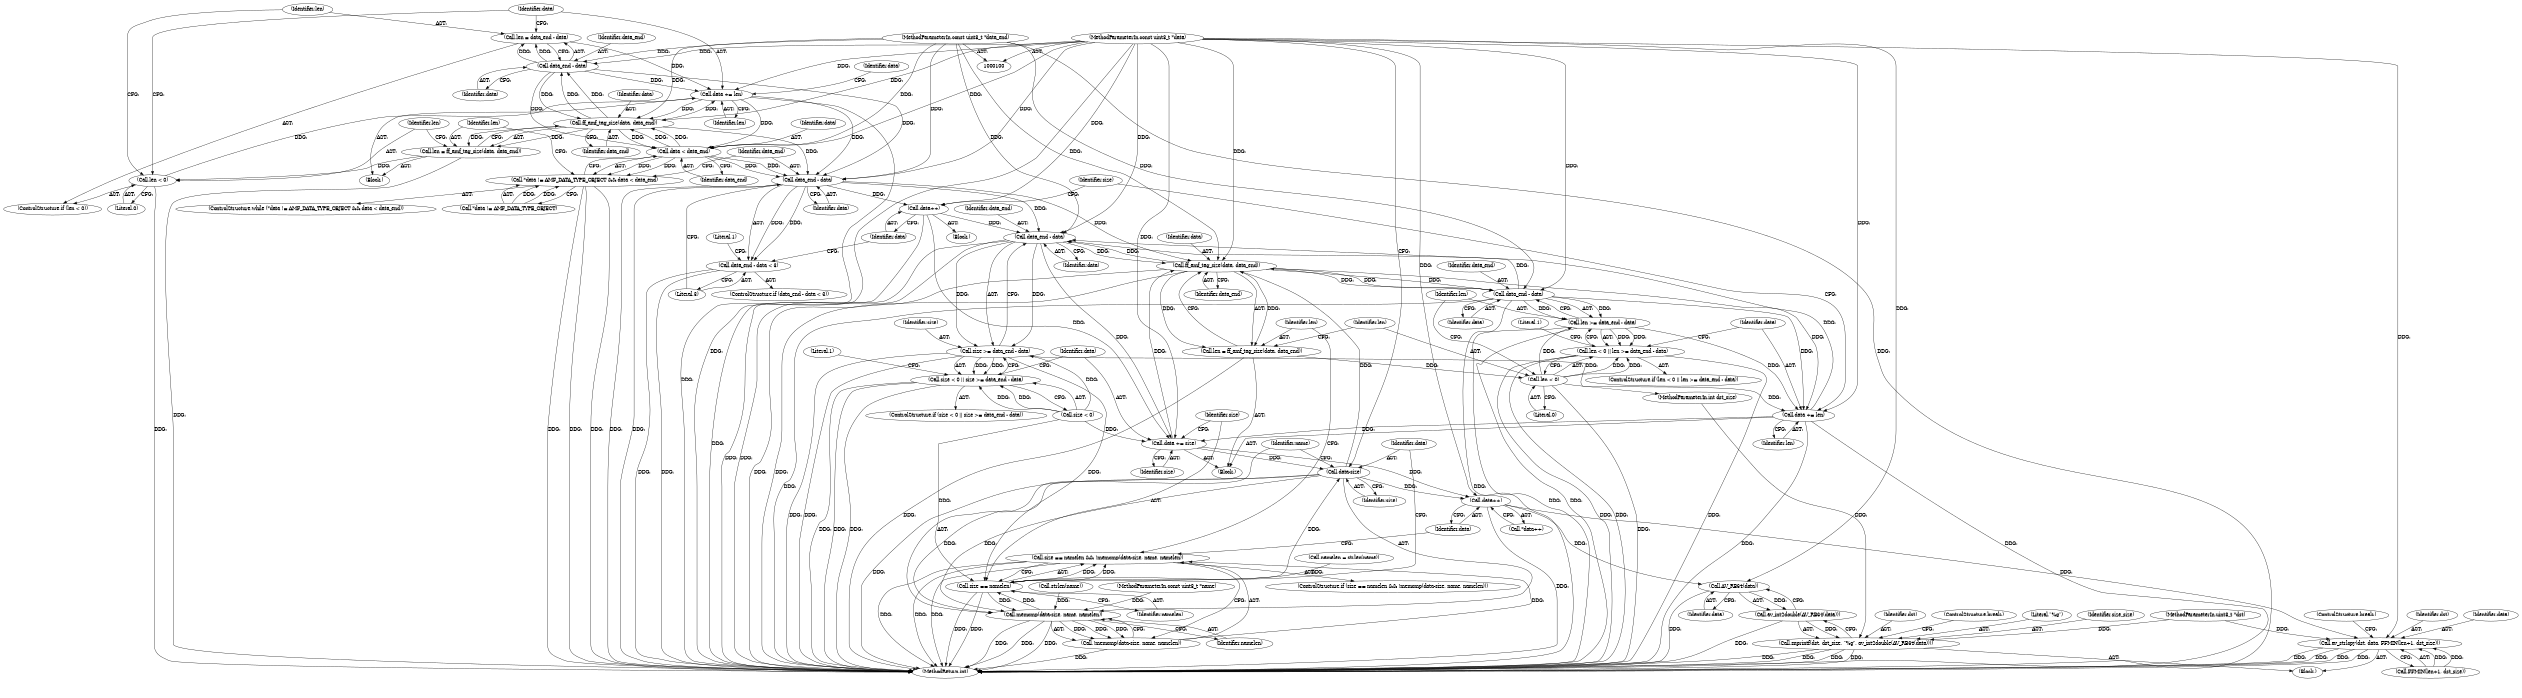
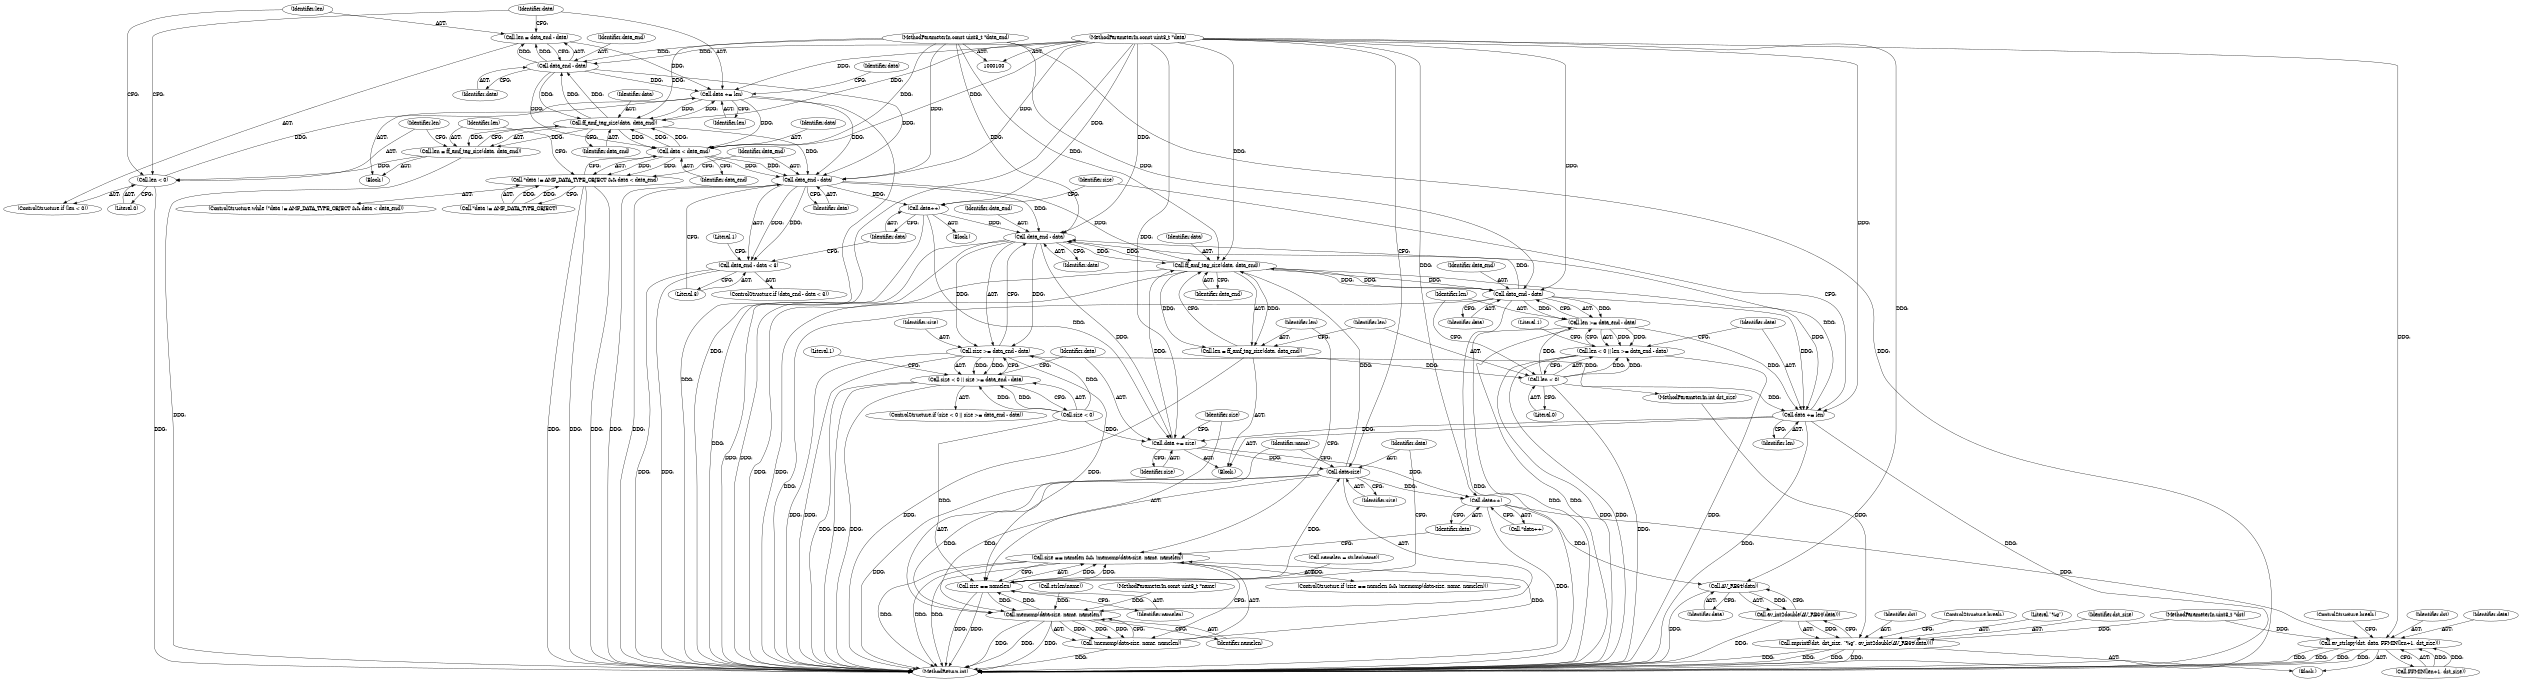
  digraph {
    n1 [label="(Call,len = data_end - data)"]
    n2 [label="(Call,data_end - data)"]
    n3 [label="(Call,data += len)"]
    n4 [label="(ControlStructure,if (len < 0))"]
    n5 [label="(Call,ff_amf_tag_size(data, data_end))"]
    n6 [label="(Call,data < data_end)"]
    n7 [label="(Call,data_end - data)"]
    n8 [label="(Identifier,data)"]
    n9 [label="(Identifier,len)"]
    n10 [label="(Block,)"]
    n11 [label="(MethodReturn,int)"]
    n12 [label="(Call,len = ff_amf_tag_size(data, data_end))"]
    n13 [label="(Identifier,data_end)"]
    n14 [label="(Call,*data != AMF_DATA_TYPE_OBJECT && data < data_end)"]
    n15 [label="(Identifier,data_end)"]
    n16 [label="(Call,data++)"]
    n17 [label="(Call,data_end - data)"]
    n18 [label="(Call,ff_amf_tag_size(data, data_end))"]
    n19 [label="(Call,data_end - data < 3)"]
    n20 [label="(Identifier,data)"]
    n21 [label="(Call,len < 0)"]
    n22 [label="(Literal,0)"]
    n23 [label="(MethodParameterIn,const uint8_t *data)"]
    n24 [label="(Call,data += size)"]
    n25 [label="(Call,data-size)"]
    n26 [label="(Call,data++)"]
    n27 [label="(Call,AV_RB64(data))"]
    n28 [label="(Call,av_strlcpy(dst, data, FFMIN(len+1, dst_size)))"]
    n29 [label="(Call,data += len)"]
    n30 [label="(Call,data_end - data)"]
    1000100
    n32 [label="(Identifier,data)"]
    n33 [label="(Block,)"]
    n34 [label="(Call,size >= data_end - data)"]
    n35 [label="(Identifier,data)"]
    n36 [label="(Block,)"]
    n37 [label="(Identifier,size)"]
    n38 [label="(Call,memcmp(data-size, name, namelen))"]
    n39 [label="(Identifier,size)"]
    n40 [label="(Call,*data++)"]
    n41 [label="(Identifier,data)"]
    n42 [label="(Call,av_int2double(AV_RB64(data)))"]
    n43 [label="(Identifier,data)"]
    n44 [label="(Block,)"]
    n45 [label="(Call,FFMIN(len+1, dst_size))"]
    n46 [label="(Call,len = ff_amf_tag_size(data, data_end))"]
    n47 [label="(Identifier,data_end)"]
    n48 [label="(Identifier,len)"]
    n49 [label="(Call,len >= data_end - data)"]
    n50 [label="(Identifier,data)"]
    n51 [label="(ControlStructure,while (*data != AMF_DATA_TYPE_OBJECT && data < data_end))"]
    n52 [label="(Call,*data != AMF_DATA_TYPE_OBJECT)"]
    n53 [label="(MethodParameterIn,const uint8_t *data_end)"]
    n54 [label="(Literal,3)"]
    n55 [label="(ControlStructure,if (data_end - data < 3))"]
    n56 [label="(Call,size < 0 || size >= data_end - data)"]
    n57 [label="(Call,size == namelen)"]
    n58 [label="(MethodParameterIn,int dst_size)"]
    n59 [label="(Call,size < 0)"]
    n60 [label="(ControlStructure,if (size < 0 || size >= data_end - data))"]
    n61 [label="(Call,size == namelen && !memcmp(data-size, name, namelen))"]
    n62 [label="(Identifier,namelen)"]
    n63 [label="(Call,!memcmp(data-size, name, namelen))"]
    n64 [label="(Identifier,namelen)"]
    n65 [label="(ControlStructure,if (size == namelen && !memcmp(data-size, name, namelen)))"]
    n66 [label="(Call,snprintf(dst, dst_size, \"%g\", av_int2double(AV_RB64(data))))"]
    n67 [label="(Call,len < 0)"]
    n68 [label="(Call,len < 0 || len >= data_end - data)"]
    n69 [label="(Literal,0)"]
-   n70 [label="(ControlStructure,if (len < 0 || len >= data_end - data))"]
    n71 [label="(Identifier,data)"]
    n72 [label="(Literal,1)"]
    n73 [label="(Identifier,data)"]
    n74 [label="(Identifier,len)"]
    n75 [label="(Identifier,len)"]
    n76 [label="(Identifier,data_end)"]
    n77 [label="(Identifier,data)"]
    n78 [label="(Identifier,dst)"]
    n79 [label="(Identifier,len)"]
    n80 [label="(Identifier,dst)"]
    n81 [label="(Identifier,data)"]
    n82 [label="(Identifier,data_end)"]
    n83 [label="(Literal,1)"]
    n84 [label="(Identifier,len)"]
    n85 [label="(Identifier,len)"]
    n86 [label="(Identifier,data)"]
    n87 [label="(Identifier,size)"]
    n88 [label="(Identifier,name)"]
    n89 [label="(Identifier,data)"]
    n90 [label="(ControlStructure,break;)"]
    n91 [label="(Call,strlen(name))"]
    n92 [label="(Identifier,data)"]
    n93 [label="(Literal,1)"]
    n94 [label="(ControlStructure,break;)"]
    n95 [label="(Identifier,data)"]
    n96 [label="(Identifier,size)"]
    n97 [label="(Identifier,data_end)"]
    n98 [label="(Identifier,data_end)"]
    n99 [label="(Identifier,data)"]
    n100 [label="(MethodParameterIn,uint8_t *dst)"]
    n101 [label="(Identifier,size)"]
    n102 [label="(Literal,\"%g\")"]
-   n103 [label="(Identifier,size_size)"]
+   n103 [label="(Identifier,dst_size)"]
    n104 [label="(MethodParameterIn,const uint8_t *name)"]
    n105 [label="(Identifier,len)"]
    n106 [label="(Call,namelen = strlen(name))"]
    n1 -> n2 [label="CFG: "]
    n1 -> n3 [label="DDG: "]
    n1 -> n4 [label="AST: "]
    n2 -> n1 [label="AST: "]
    n2 -> n1 [label="DDG: "]
    n2 -> n1 [label="DDG: "]
    n2 -> n3 [label="DDG: "]
    n2 -> n5 [label="DDG: "]
    n2 -> n6 [label="DDG: "]
    n2 -> n7 [label="DDG: "]
    n2 -> n8 [label="CFG: "]
    n3 -> n5 [label="DDG: "]
    n3 -> n6 [label="DDG: "]
    n3 -> n7 [label="DDG: "]
    n3 -> n9 [label="CFG: "]
    n3 -> n10 [label="AST: "]
    n3 -> n11 [label="DDG: "]
    n5 -> n2 [label="DDG: "]
    n5 -> n2 [label="DDG: "]
    n5 -> n3 [label="DDG: "]
    n5 -> n6 [label="DDG: "]
    n5 -> n7 [label="DDG: "]
    n5 -> n12 [label="AST: "]
    n5 -> n12 [label="DDG: "]
    n5 -> n12 [label="DDG: "]
    n5 -> n13 [label="CFG: "]
    n6 -> n5 [label="DDG: "]
    n6 -> n5 [label="DDG: "]
    n6 -> n7 [label="DDG: "]
    n6 -> n7 [label="DDG: "]
    n6 -> n14 [label="AST: "]
    n6 -> n14 [label="DDG: "]
    n6 -> n14 [label="DDG: "]
    n6 -> n15 [label="CFG: "]
    n7 -> n11 [label="DDG: "]
    n7 -> n11 [label="DDG: "]
    n7 -> n16 [label="DDG: "]
    n7 -> n17 [label="DDG: "]
    n7 -> n18 [label="DDG: "]
    n7 -> n19 [label="AST: "]
    n7 -> n19 [label="DDG: "]
    n7 -> n19 [label="DDG: "]
    n7 -> n20 [label="CFG: "]
    n8 -> n2 [label="AST: "]
    n9 -> n3 [label="AST: "]
    n12 -> n5 [label="CFG: "]
    n12 -> n10 [label="AST: "]
    n12 -> n11 [label="DDG: "]
    n12 -> n21 [label="DDG: "]
    n13 -> n5 [label="AST: "]
    n14 -> n6 [label="CFG: "]
    n14 -> n11 [label="DDG: "]
    n14 -> n11 [label="DDG: "]
    n14 -> n11 [label="DDG: "]
    n14 -> n51 [label="AST: "]
    n14 -> n52 [label="CFG: "]
    n15 -> n6 [label="AST: "]
    n16 -> n11 [label="DDG: "]
    n16 -> n17 [label="DDG: "]
    n16 -> n24 [label="DDG: "]
    n16 -> n32 [label="CFG: "]
    n16 -> n33 [label="AST: "]
    n17 -> n11 [label="DDG: "]
    n17 -> n11 [label="DDG: "]
    n17 -> n18 [label="DDG: "]
    n17 -> n24 [label="DDG: "]
    n17 -> n34 [label="AST: "]
    n17 -> n34 [label="DDG: "]
    n17 -> n34 [label="DDG: "]
    n17 -> n35 [label="CFG: "]
    n18 -> n11 [label="DDG: "]
    n18 -> n11 [label="DDG: "]
    n18 -> n17 [label="DDG: "]
    n18 -> n29 [label="DDG: "]
    n18 -> n30 [label="DDG: "]
    n18 -> n30 [label="DDG: "]
    n18 -> n46 [label="AST: "]
    n18 -> n46 [label="DDG: "]
    n18 -> n46 [label="DDG: "]
    n18 -> n47 [label="CFG: "]
    n19 -> n11 [label="DDG: "]
    n19 -> n11 [label="DDG: "]
    n19 -> n54 [label="CFG: "]
    n19 -> n55 [label="AST: "]
    n20 -> n7 [label="AST: "]
    n21 -> n3 [label="DDG: "]
    n21 -> n4 [label="AST: "]
    n21 -> n11 [label="DDG: "]
    n21 -> n22 [label="CFG: "]
    n22 -> n21 [label="AST: "]
    n23 -> n2 [label="DDG: "]
    n23 -> n3 [label="DDG: "]
    n23 -> n5 [label="DDG: "]
    n23 -> n6 [label="DDG: "]
    n23 -> n7 [label="DDG: "]
    n23 -> n11 [label="DDG: "]
    n23 -> n16 [label="DDG: "]
    n23 -> n17 [label="DDG: "]
    n23 -> n18 [label="DDG: "]
    n23 -> n24 [label="DDG: "]
    n23 -> n25 [label="CFG: "]
    n23 -> n26 [label="DDG: "]
    n23 -> n27 [label="DDG: "]
    n23 -> n28 [label="DDG: "]
    n23 -> n29 [label="DDG: "]
    n23 -> n30 [label="DDG: "]
    n23 -> 1000100 [label="AST: "]
    n24 -> n18 [label="DDG: "]
    n24 -> n25 [label="DDG: "]
    n24 -> n26 [label="DDG: "]
    n24 -> n36 [label="AST: "]
    n24 -> n37 [label="CFG: "]
    n25 -> n11 [label="DDG: "]
    n25 -> n18 [label="DDG: "]
    n25 -> n26 [label="DDG: "]
    n25 -> n38 [label="AST: "]
    n25 -> n38 [label="DDG: "]
    n25 -> n38 [label="DDG: "]
    n25 -> n39 [label="CFG: "]
    n26 -> n11 [label="DDG: "]
    n26 -> n27 [label="DDG: "]
    n26 -> n28 [label="DDG: "]
    n26 -> n40 [label="AST: "]
    n26 -> n41 [label="CFG: "]
    n27 -> n11 [label="DDG: "]
    n27 -> n42 [label="AST: "]
    n27 -> n42 [label="DDG: "]
    n27 -> n43 [label="CFG: "]
    n28 -> n11 [label="DDG: "]
    n28 -> n11 [label="DDG: "]
    n28 -> n11 [label="DDG: "]
    n28 -> n11 [label="DDG: "]
    n28 -> n44 [label="AST: "]
    n28 -> n45 [label="CFG: "]
    n29 -> n11 [label="DDG: "]
    n29 -> n11 [label="DDG: "]
    n29 -> n17 [label="DDG: "]
    n29 -> n24 [label="DDG: "]
    n29 -> n36 [label="AST: "]
    n29 -> n48 [label="CFG: "]
    n30 -> n11 [label="DDG: "]
    n30 -> n11 [label="DDG: "]
    n30 -> n17 [label="DDG: "]
    n30 -> n18 [label="DDG: "]
    n30 -> n29 [label="DDG: "]
    n30 -> n49 [label="AST: "]
    n30 -> n49 [label="DDG: "]
    n30 -> n49 [label="DDG: "]
    n30 -> n50 [label="CFG: "]
    n32 -> n16 [label="AST: "]
    n32 -> n19 [label="CFG: "]
    n34 -> n11 [label="DDG: "]
    n34 -> n11 [label="DDG: "]
    n34 -> n17 [label="CFG: "]
    n34 -> n56 [label="AST: "]
    n34 -> n56 [label="DDG: "]
    n34 -> n56 [label="DDG: "]
    n34 -> n57 [label="DDG: "]
    n34 -> n58 [label="DDG: "]
    n35 -> n17 [label="AST: "]
    n37 -> n24 [label="AST: "]
    n38 -> n11 [label="DDG: "]
    n38 -> n11 [label="DDG: "]
    n38 -> n11 [label="DDG: "]
    n38 -> n57 [label="DDG: "]
    n38 -> n63 [label="AST: "]
    n38 -> n63 [label="DDG: "]
    n38 -> n63 [label="DDG: "]
    n38 -> n63 [label="DDG: "]
    n38 -> n64 [label="CFG: "]
    n39 -> n25 [label="AST: "]
    n40 -> n26 [label="CFG: "]
    n41 -> n26 [label="AST: "]
    n41 -> n61 [label="CFG: "]
    n42 -> n11 [label="DDG: "]
    n42 -> n27 [label="CFG: "]
    n42 -> n66 [label="AST: "]
    n42 -> n66 [label="DDG: "]
    n43 -> n27 [label="AST: "]
    n45 -> n28 [label="AST: "]
    n45 -> n28 [label="DDG: "]
    n45 -> n28 [label="DDG: "]
    n46 -> n11 [label="DDG: "]
    n46 -> n18 [label="CFG: "]
    n46 -> n36 [label="AST: "]
    n46 -> n67 [label="DDG: "]
    n47 -> n18 [label="AST: "]
    n48 -> n29 [label="AST: "]
    n49 -> n11 [label="DDG: "]
    n49 -> n11 [label="DDG: "]
    n49 -> n29 [label="DDG: "]
    n49 -> n30 [label="CFG: "]
    n49 -> n68 [label="AST: "]
    n49 -> n68 [label="DDG: "]
    n49 -> n68 [label="DDG: "]
    n50 -> n30 [label="AST: "]
    n52 -> n14 [label="AST: "]
    n52 -> n14 [label="DDG: "]
    n52 -> n14 [label="DDG: "]
    n53 -> n2 [label="DDG: "]
    n53 -> n5 [label="DDG: "]
    n53 -> n6 [label="DDG: "]
    n53 -> n7 [label="DDG: "]
    n53 -> n11 [label="DDG: "]
    n53 -> n17 [label="DDG: "]
    n53 -> n18 [label="DDG: "]
    n53 -> n30 [label="DDG: "]
    n53 -> 1000100 [label="AST: "]
    n54 -> n7 [label="CFG: "]
    n54 -> n19 [label="AST: "]
    n56 -> n11 [label="DDG: "]
    n56 -> n11 [label="DDG: "]
    n56 -> n11 [label="DDG: "]
    n56 -> n34 [label="CFG: "]
    n56 -> n59 [label="CFG: "]
    n56 -> n60 [label="AST: "]
    n57 -> n11 [label="DDG: "]
    n57 -> n11 [label="DDG: "]
    n57 -> n25 [label="DDG: "]
    n57 -> n38 [label="DDG: "]
    n57 -> n61 [label="AST: "]
    n57 -> n61 [label="DDG: "]
    n57 -> n61 [label="DDG: "]
    n57 -> n62 [label="CFG: "]
    n58 -> n66 [label="DDG: "]
    n59 -> n24 [label="DDG: "]
    n59 -> n34 [label="DDG: "]
    n59 -> n56 [label="AST: "]
    n59 -> n56 [label="DDG: "]
    n59 -> n56 [label="DDG: "]
    n59 -> n57 [label="DDG: "]
    n61 -> n11 [label="DDG: "]
    n61 -> n11 [label="DDG: "]
    n61 -> n11 [label="DDG: "]
    n61 -> n57 [label="CFG: "]
    n61 -> n63 [label="CFG: "]
    n61 -> n65 [label="AST: "]
    n62 -> n57 [label="AST: "]
    n63 -> n11 [label="DDG: "]
    n63 -> n38 [label="CFG: "]
    n63 -> n61 [label="AST: "]
    n63 -> n61 [label="DDG: "]
    n64 -> n38 [label="AST: "]
    n66 -> n11 [label="DDG: "]
    n66 -> n11 [label="DDG: "]
    n66 -> n11 [label="DDG: "]
    n66 -> n11 [label="DDG: "]
    n66 -> n42 [label="CFG: "]
    n66 -> n44 [label="AST: "]
    n67 -> n11 [label="DDG: "]
    n67 -> n29 [label="DDG: "]
    n67 -> n49 [label="DDG: "]
    n67 -> n68 [label="AST: "]
    n67 -> n68 [label="DDG: "]
    n67 -> n68 [label="DDG: "]
    n67 -> n69 [label="CFG: "]
    n68 -> n11 [label="DDG: "]
    n68 -> n11 [label="DDG: "]
    n68 -> n11 [label="DDG: "]
    n68 -> n49 [label="CFG: "]
    n68 -> n67 [label="CFG: "]
-   n68 -> n70 [label="AST: "]
    n69 -> n67 [label="AST: "]
    n71 -> n29 [label="AST: "]
    n71 -> n68 [label="CFG: "]
    n72 -> n68 [label="CFG: "]
    n73 -> n5 [label="AST: "]
    n74 -> n1 [label="AST: "]
    n74 -> n21 [label="CFG: "]
    n75 -> n46 [label="AST: "]
    n75 -> n61 [label="CFG: "]
    n76 -> n30 [label="AST: "]
    n77 -> n24 [label="AST: "]
    n77 -> n56 [label="CFG: "]
    n78 -> n28 [label="AST: "]
    n79 -> n12 [label="AST: "]
    n79 -> n14 [label="CFG: "]
    n80 -> n66 [label="AST: "]
    n81 -> n6 [label="AST: "]
    n82 -> n17 [label="AST: "]
    n83 -> n56 [label="CFG: "]
    n84 -> n49 [label="AST: "]
    n84 -> n67 [label="CFG: "]
    n85 -> n46 [label="CFG: "]
    n85 -> n67 [label="AST: "]
    n86 -> n28 [label="AST: "]
    n87 -> n24 [label="CFG: "]
    n87 -> n57 [label="AST: "]
    n88 -> n25 [label="CFG: "]
    n88 -> n38 [label="AST: "]
    n89 -> n18 [label="AST: "]
    n90 -> n66 [label="CFG: "]
    n91 -> n38 [label="DDG: "]
    n92 -> n25 [label="AST: "]
    n92 -> n57 [label="CFG: "]
    n93 -> n19 [label="CFG: "]
    n94 -> n28 [label="CFG: "]
    n95 -> n3 [label="CFG: "]
    n96 -> n34 [label="AST: "]
    n97 -> n7 [label="AST: "]
    n97 -> n14 [label="CFG: "]
    n98 -> n2 [label="AST: "]
    n99 -> n1 [label="CFG: "]
    n99 -> n3 [label="AST: "]
    n99 -> n21 [label="CFG: "]
    n100 -> n28 [label="DDG: "]
    n100 -> n66 [label="DDG: "]
    n101 -> n16 [label="CFG: "]
    n101 -> n29 [label="CFG: "]
    n102 -> n66 [label="AST: "]
    n103 -> n66 [label="AST: "]
    n104 -> n38 [label="DDG: "]
    n105 -> n12 [label="CFG: "]
    n105 -> n21 [label="AST: "]
    n106 -> n57 [label="DDG: "]
  }
